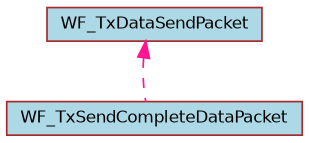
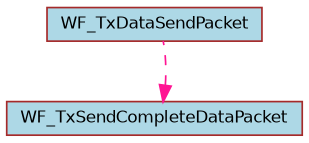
  digraph {
    rankdir=TB
    node [color=brown fillcolor=lightblue fontname=Helvetica fontsize=10 shape=record style=filled]
    n1 [fontcolor=black height=0.2 label=WF_TxDataSendPacket width=0.4]
    n2 [height=0.2 label=WF_TxSendCompleteDataPacket width=0.4]
-   n1 -> n2 [color=deeppink dir=back fontname=Helvetica fontsize=10 labelfontname=Helvetica labelfontsize=10 style=dashed]
+   n2 -> n1 [color=deeppink dir=back fontname=Helvetica fontsize=10 labelfontname=Helvetica labelfontsize=10 style=dashed]
  }
